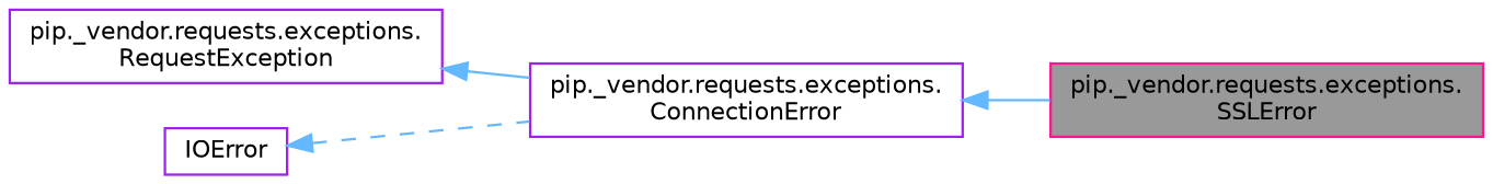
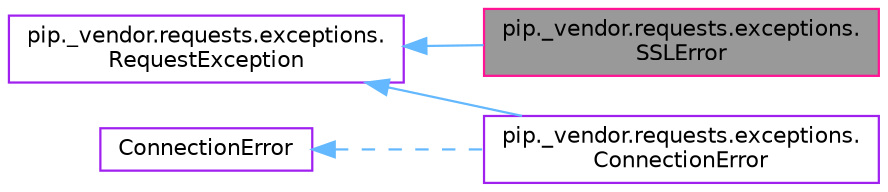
  digraph {
    rankdir=LR
    node [color=purple fillcolor=white fontname=Helvetica fontsize=10 shape=box style=filled]
    edge [color=steelblue1 dir=back fontname=Helvetica fontsize=10 labelfontname=Helvetica labelfontsize=10 style=solid]
    n1 [color=deeppink fillcolor=grey60 fontcolor=black height=0.2 label="pip._vendor.requests.exceptions.\lSSLError" width=0.4]
    n2 [height=0.2 label="pip._vendor.requests.exceptions.\lConnectionError" width=0.4]
    n3 [height=0.2 label="pip._vendor.requests.exceptions.\lRequestException" width=0.4]
-   n4 [height=0.2 label=IOError width=0.4]
-   n2 -> n1
+   n4 [height=0.2 label=ConnectionError width=0.4]
+   n3 -> n1
    n3 -> n2
    n4 -> n2 [style=dashed]
  }
